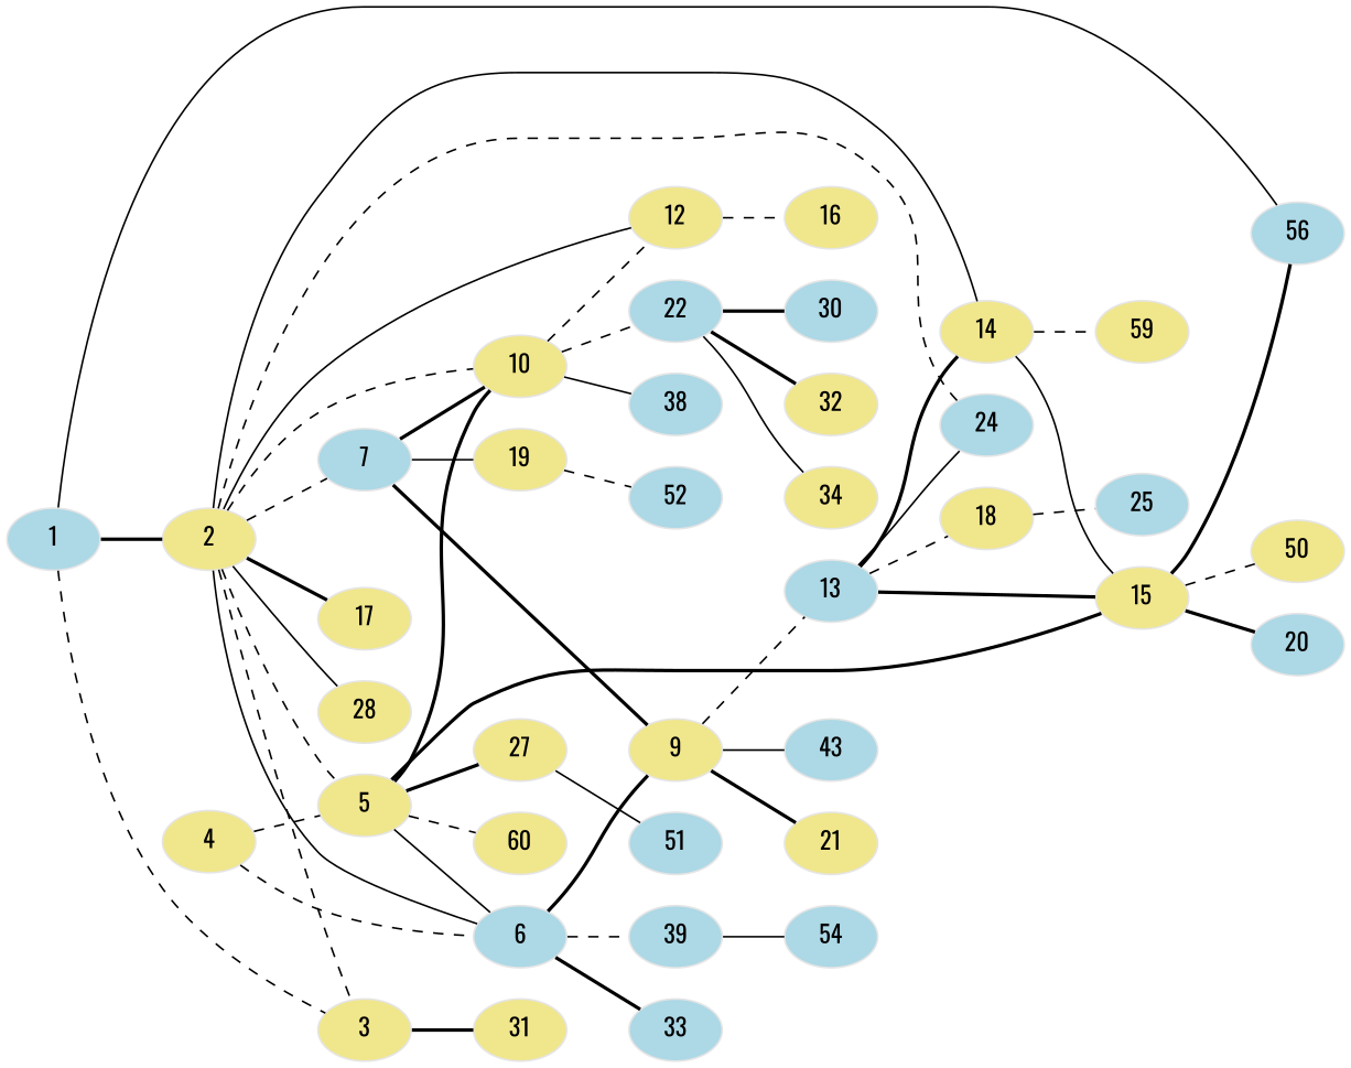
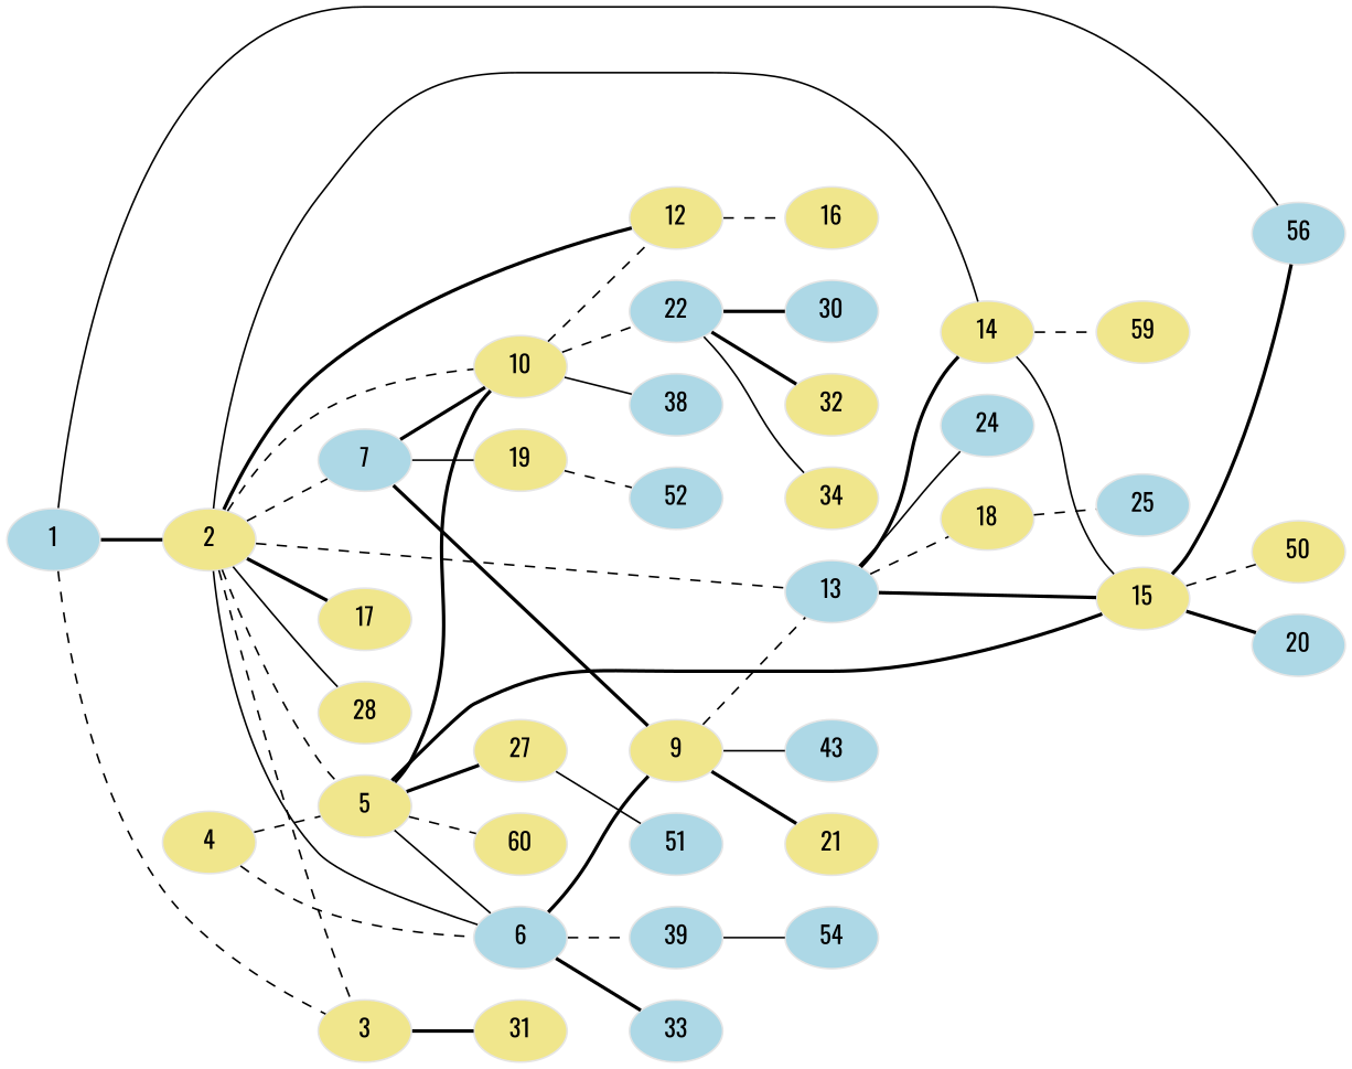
  graph {
    fontname=Oswald
    rankdir=LR
    node [color=gray90 fillcolor=khaki fontname=Oswald style=filled]
    edge [fontname=Oswald style=dashed]
    1 [fillcolor=lightblue super="+45"]
    2 [super="+11"]
    3
    56 [fillcolor=lightblue]
    5 [super="+29"]
    6 [fillcolor=lightblue super="+58"]
    7 [fillcolor=lightblue super="+8"]
    10 [super="+48"]
    12
    13 [fillcolor=lightblue super="+47"]
    14 [super="+42"]
    17
    28
    31 [super="+41"]
    15 [super="+37"]
    27 [super="+57"]
    60
    33 [fillcolor=lightblue]
    39 [fillcolor=lightblue super="+46"]
    9 [super="+23"]
    19 [super="+40"]
    22 [fillcolor=lightblue super="+36"]
    38 [fillcolor=lightblue super="+49"]
    16 [super="+53"]
    18
    24 [fillcolor=lightblue super="+55"]
    59
    4 [super="+26"]
    20 [fillcolor=lightblue super="+44"]
    50
    51 [fillcolor=lightblue]
    54 [fillcolor=lightblue]
    21
    43 [fillcolor=lightblue]
    52 [fillcolor=lightblue]
    30 [fillcolor=lightblue]
    32
    34
    25 [fillcolor=lightblue super="+35"]
    1 -- 2 [style=bold]
    1 -- 3
    1 -- 56 [style=solid]
    2 -- 3
    2 -- 5
    2 -- 6 [style=solid]
    2 -- 7
    2 -- 10
-   2 -- 12 [style=solid]
-   2 -- 24
+   2 -- 12 [style=bold]
+   2 -- 13
    2 -- 14 [style=solid]
    2 -- 17 [style=bold]
    2 -- 28 [style=solid]
    3 -- 31 [style=bold]
    5 -- 6 [style=solid]
    5 -- 10 [style=bold]
    5 -- 15 [style=bold]
    5 -- 27 [style=bold]
    5 -- 60
    6 -- 33 [style=bold]
    6 -- 39
    6 -- 9 [style=bold]
    7 -- 10 [style=bold]
    7 -- 9 [style=bold weight=2]
    7 -- 19 [style=solid]
    10 -- 12
    10 -- 22
    10 -- 38 [style=solid]
    12 -- 16
    13 -- 14 [style=bold]
    13 -- 15 [style=bold]
    13 -- 18
    13 -- 24 [style=solid]
    14 -- 15 [style=solid]
    14 -- 59
    15 -- 56 [style=bold]
    15 -- 20 [style=bold]
    15 -- 50
    27 -- 51 [style=solid]
    39 -- 54 [style=solid]
    9 -- 13
    9 -- 21 [style=bold]
    9 -- 43 [style=solid]
    19 -- 52
    22 -- 30 [style=bold]
    22 -- 32 [style=bold]
    22 -- 34 [style=solid]
    18 -- 25
    4 -- 5
    4 -- 6
  }
